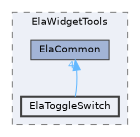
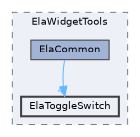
  digraph {
    compound=true
    node [color=grey25 fontname=Helvetica fontsize=10 shape=box]
    n1 [fillcolor="#a2b4d6" height=0.2 label=ElaCommon style=filled width=0.4]
    n2 [fillcolor="#edf0f7" height=0.2 label=ElaToggleSwitch style="filled,bold" width=0.4]
    subgraph cluster_1 {
      bgcolor="#edf0f7"
      fontname=Helvetica
      fontsize=10
      label=ElaWidgetTools
      pencolor=grey50
      style="filled,dashed"
      n1
      n2
    }
-   n2 -> n1 [color=steelblue1 fontcolor=steelblue1 fontname=Helvetica fontsize=10 headlabel=4 labeldistance=1.5 labelfontname=Helvetica labelfontsize=10]
+   n1 -> n2 [color=steelblue1 fontcolor=steelblue1 fontname=Helvetica fontsize=10 headlabel=4 labeldistance=1.5 labelfontname=Helvetica labelfontsize=10]
  }
